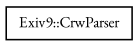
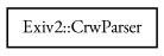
  digraph {
    rankdir=LR
    fontname="EB Garamond"
-   n1 [color=black fillcolor=white fontname="EB Garamond" fontsize=10 height=0.2 label="Exiv9::CrwParser" shape=record style=filled width=0.4]
+   n1 [color=black fillcolor=white fontname="EB Garamond" fontsize=10 height=0.2 label="Exiv2::CrwParser" shape=record style=filled width=0.4]
  }
